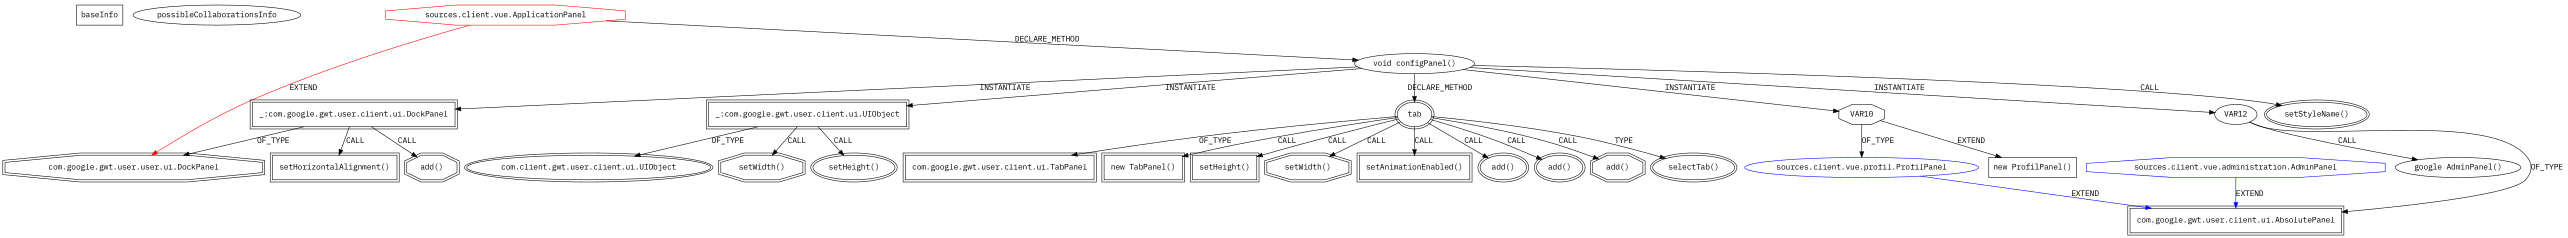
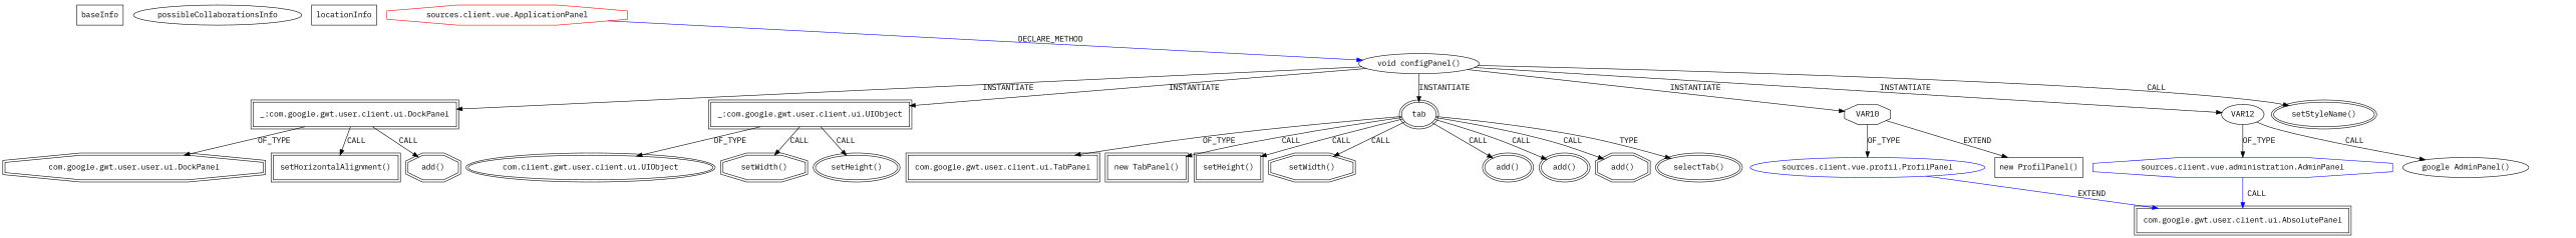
  digraph {
    fontname="IBM Plex Mono"
    node [fontname="IBM Plex Mono" shape=ellipse isFrameworkType=true vertexType=INSIDE_CALL peripheries=2]
    edge [fontname="IBM Plex Mono"]
    baseInfo [category=extension_graph graphId=197 isAnonymous=false possibleRelation=true shape=box isFrameworkType="" vertexType="" peripheries=""]
    possibleCollaborationsInfo [0="197~CLIENT_METHOD_DECLARATION-INSTANTIATION-~com.google.gwt.user.client.ui.DockPanel ~com.google.gwt.user.client.ui.AbsolutePanel ~false~false" isFrameworkType="" vertexType="" peripheries=""]
+   locationInfo [contextSignature=ApplicationPanel filePath="/MainMain-ChatCafeine/ChatCafeine-master/ChatCafeine/src/sources/client/vue/ApplicationPanel.java" graphId=197 projectName="MainMain-ChatCafeine" shape=box isFrameworkType="" vertexType="" peripheries=""]
    n4 [color=red isFrameworkType=false label="sources.client.vue.ApplicationPanel" shape=octagon vertexType=ROOT_CLIENT_CLASS_DECLARATION peripheries=""]
    n5 [label="com.google.gwt.user.user.ui.DockPanel" shape=octagon vertexType=FRAMEWORK_CLASS_TYPE]
    n6 [isFrameworkType=false label="void configPanel()" vertexType=CLIENT_METHOD_DECLARATION peripheries=""]
    n7 [label="_:com.google.gwt.user.client.ui.DockPanel" shape=box vertexType=VARIABLE_EXPRESION]
    n8 [label="_:com.google.gwt.user.client.ui.UIObject" shape=box vertexType=VARIABLE_EXPRESION]
    n9 [label=tab vertexType=VARIABLE_EXPRESION]
    n10 [isFrameworkType=false label=VAR10 shape=octagon vertexType=VARIABLE_EXPRESION peripheries=""]
    n11 [isFrameworkType=false label=VAR12 vertexType=VARIABLE_EXPRESION peripheries=""]
    n12 [label="setStyleName()"]
    n13 [label="setHorizontalAlignment()" shape=box]
    n14 [label="add()" shape=octagon]
    n15 [label="com.client.gwt.user.client.ui.UIObject" vertexType=FRAMEWORK_CLASS_TYPE]
    n16 [label="setWidth()" shape=octagon]
    n17 [label="setHeight()"]
    n18 [label="com.google.gwt.user.client.ui.TabPanel" shape=box vertexType=FRAMEWORK_CLASS_TYPE]
    n19 [label="new TabPanel()" shape=box vertexType=CONSTRUCTOR_CALL]
    n20 [label="setHeight()" shape=box]
    n21 [label="setWidth()" shape=octagon]
-   n22 [label="setAnimationEnabled()" shape=box]
    n23 [label="add()"]
    n24 [label="add()"]
    n25 [label="add()" shape=octagon]
    n26 [label="selectTab()"]
    n27 [color=blue isFrameworkType=false label="sources.client.vue.profil.ProfilPanel" vertexType=REFERENCE_CLIENT_CLASS_DECLARATION peripheries=""]
    n28 [isFrameworkType=false label="new ProfilPanel()" shape=box vertexType=CONSTRUCTOR_CALL peripheries=""]
    n29 [color=blue isFrameworkType=false label="sources.client.vue.administration.AdminPanel" shape=octagon vertexType=REFERENCE_CLIENT_CLASS_DECLARATION peripheries=""]
    n30 [isFrameworkType=false label="google AdminPanel()" vertexType=CONSTRUCTOR_CALL peripheries=""]
    n31 [label="com.google.gwt.user.client.ui.AbsolutePanel" shape=box vertexType=FRAMEWORK_CLASS_TYPE]
-   n4 -> n5 [color=red label=EXTEND]
-   n4 -> n6 [label=DECLARE_METHOD]
+   n4 -> n6 [label=DECLARE_METHOD color=blue]
    n6 -> n7 [label=INSTANTIATE]
    n6 -> n8 [label=INSTANTIATE]
-   n6 -> n9 [label=DECLARE_METHOD]
+   n6 -> n9 [label=INSTANTIATE]
    n6 -> n10 [label=INSTANTIATE]
    n6 -> n11 [label=INSTANTIATE]
    n6 -> n12 [label=CALL]
    n7 -> n5 [label=OF_TYPE]
    n7 -> n13 [label=CALL]
    n7 -> n14 [label=CALL]
    n8 -> n15 [label=OF_TYPE]
    n8 -> n16 [label=CALL]
    n8 -> n17 [label=CALL]
    n9 -> n18 [label=OF_TYPE]
    n9 -> n19 [label=CALL]
    n9 -> n20 [label=CALL]
    n9 -> n21 [label=CALL]
-   n9 -> n22 [label=CALL]
    n9 -> n23 [label=CALL]
    n9 -> n24 [label=CALL]
    n9 -> n25 [label=CALL]
    n9 -> n26 [label=TYPE]
    n10 -> n27 [label=OF_TYPE]
    n10 -> n28 [label=EXTEND]
-   n11 -> n31 [label=OF_TYPE]
+   n11 -> n29 [label=OF_TYPE]
    n11 -> n30 [label=CALL]
    n27 -> n31 [color=blue label=EXTEND]
-   n29 -> n31 [color=blue label=EXTEND]
+   n29 -> n31 [color=blue label=CALL]
  }
